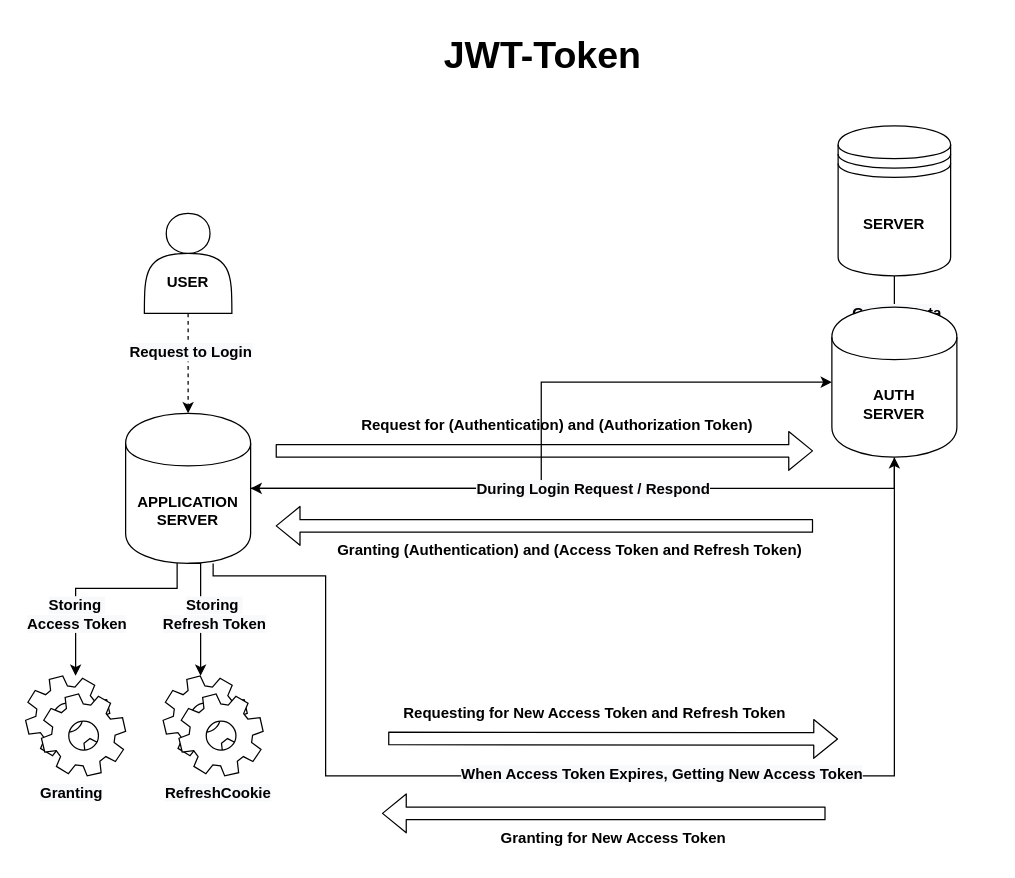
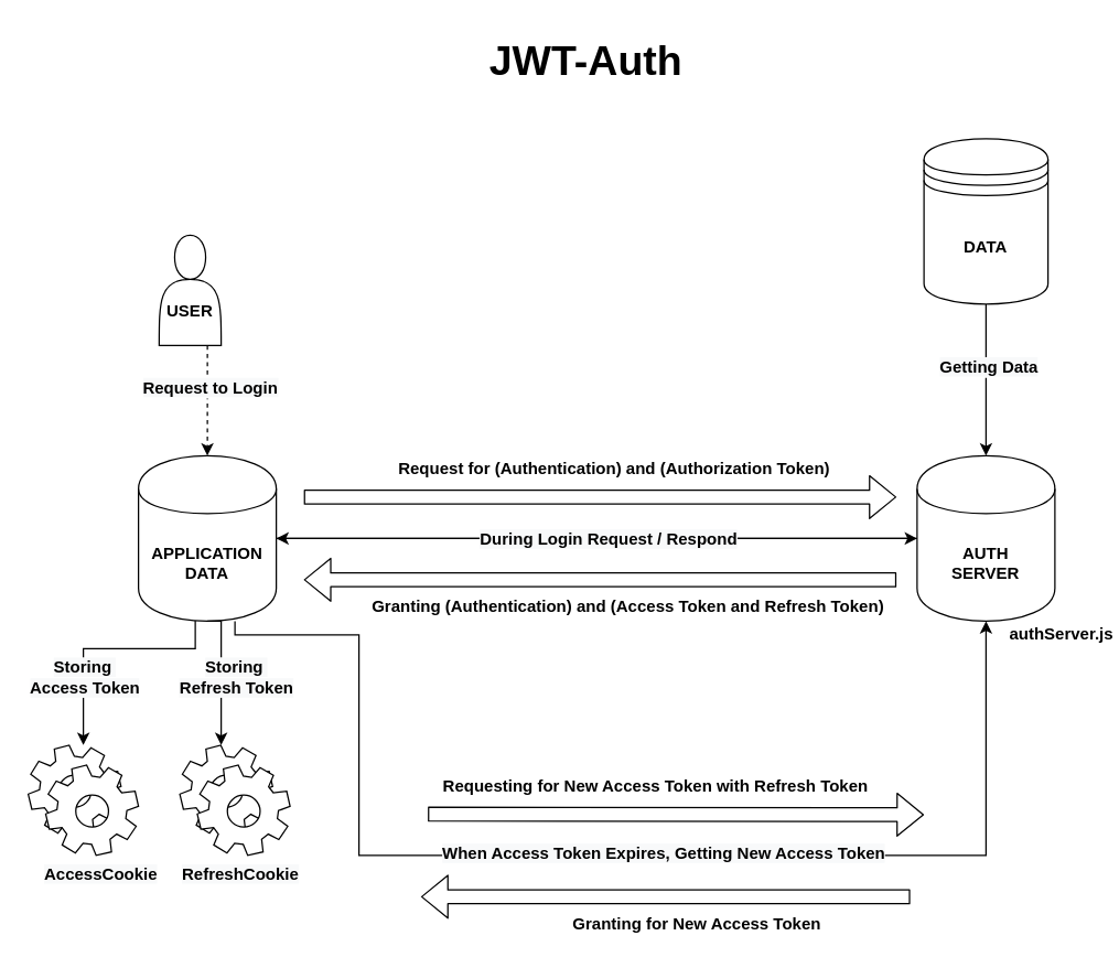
  <mxCell id="0" />
  <mxCell id="1" parent="0" />
  <mxCell id="2" style="edgeStyle=orthogonalEdgeStyle;rounded=0;orthogonalLoop=1;jettySize=auto;html=1;fontFamily=Helvetica;" parent="1" source="7" target="20" edge="1"><mxGeometry relative="1" as="geometry" /></mxCell>
  <mxCell id="3" style="edgeStyle=orthogonalEdgeStyle;rounded=0;orthogonalLoop=1;jettySize=auto;html=1;fontFamily=Helvetica;exitX=0.412;exitY=0.998;exitDx=0;exitDy=0;exitPerimeter=0;" parent="1" source="7" edge="1"><mxGeometry relative="1" as="geometry"><mxPoint x="140" y="450" as="sourcePoint" /><mxPoint x="60" y="540" as="targetPoint" /><Array as="points"><mxPoint x="141" y="470" /><mxPoint x="60" y="470" /></Array></mxGeometry></mxCell>
  <mxCell id="4" value="&lt;b style=&quot;font-size: 12px ; background-color: rgb(248 , 249 , 250)&quot;&gt;Storing&amp;nbsp;&lt;br&gt;Access Token&lt;/b&gt;" style="edgeLabel;html=1;align=center;verticalAlign=middle;resizable=0;points=[];fontFamily=Helvetica;" parent="3" vertex="1" connectable="0"><mxGeometry x="0.652" y="1" relative="1" as="geometry"><mxPoint x="-1" y="-20.56" as="offset" /></mxGeometry></mxCell>
  <mxCell id="5" style="edgeStyle=orthogonalEdgeStyle;rounded=0;orthogonalLoop=1;jettySize=auto;html=1;entryX=0.5;entryY=1;entryDx=0;entryDy=0;fontFamily=Helvetica;" parent="1" source="7" target="20" edge="1"><mxGeometry relative="1" as="geometry"><Array as="points"><mxPoint x="170" y="460" /><mxPoint x="260" y="460" /><mxPoint x="260" y="620" /><mxPoint x="715" y="620" /></Array></mxGeometry></mxCell>
  <mxCell id="6" value="&lt;span style=&quot;font-size: 12px ; background-color: rgb(248 , 249 , 250)&quot;&gt;&lt;b&gt;When Access Token Expires, Getting New Access Token&lt;/b&gt;&lt;/span&gt;" style="edgeLabel;html=1;align=center;verticalAlign=middle;resizable=0;points=[];fontFamily=Helvetica;" parent="5" vertex="1" connectable="0"><mxGeometry x="0.147" y="2" relative="1" as="geometry"><mxPoint x="-28" as="offset" /></mxGeometry></mxCell>
- <mxCell id="7" value="&lt;b&gt;APPLICATION&lt;br&gt;SERVER&lt;/b&gt;" style="shape=cylinder;whiteSpace=wrap;html=1;boundedLbl=1;backgroundOutline=1;fontFamily=Helvetica;" parent="1" vertex="1"><mxGeometry x="100" y="330" width="100" height="120" as="geometry" /></mxCell>
+ <mxCell id="7" value="&lt;b&gt;APPLICATION&lt;br&gt;DATA&lt;/b&gt;" style="shape=cylinder;whiteSpace=wrap;html=1;boundedLbl=1;backgroundOutline=1;fontFamily=Helvetica;" parent="1" vertex="1"><mxGeometry x="100" y="330" width="100" height="120" as="geometry" /></mxCell>
  <mxCell id="8" value="" style="shape=flexArrow;endArrow=classic;html=1;fontFamily=Helvetica;" parent="1" edge="1"><mxGeometry width="50" height="50" relative="1" as="geometry"><mxPoint x="220" y="360" as="sourcePoint" /><mxPoint x="650" y="360" as="targetPoint" /></mxGeometry></mxCell>
  <mxCell id="9" value="" style="shape=flexArrow;endArrow=classic;html=1;fontFamily=Helvetica;" parent="1" edge="1"><mxGeometry width="50" height="50" relative="1" as="geometry"><mxPoint x="650" y="420" as="sourcePoint" /><mxPoint x="220" y="420" as="targetPoint" /></mxGeometry></mxCell>
  <mxCell id="10" style="edgeStyle=orthogonalEdgeStyle;rounded=0;orthogonalLoop=1;jettySize=auto;html=1;entryX=0.5;entryY=0;entryDx=0;entryDy=0;fontFamily=Helvetica;dashed=1;" parent="1" source="12" target="7" edge="1"><mxGeometry relative="1" as="geometry"><Array as="points"><mxPoint x="150" y="290" /><mxPoint x="150" y="290" /></Array></mxGeometry></mxCell>
  <mxCell id="11" value="&lt;b style=&quot;font-size: 12px ; background-color: rgb(248 , 249 , 250)&quot;&gt;Request to Login&lt;/b&gt;" style="edgeLabel;html=1;align=center;verticalAlign=middle;resizable=0;points=[];fontFamily=Helvetica;" parent="10" vertex="1" connectable="0"><mxGeometry y="10" relative="1" as="geometry"><mxPoint x="-9" y="-10" as="offset" /></mxGeometry></mxCell>
- <mxCell id="12" value="&lt;b&gt;&lt;br&gt;&lt;br&gt;USER&lt;/b&gt;" style="shape=actor;whiteSpace=wrap;html=1;fontFamily=Helvetica;" parent="1" vertex="1"><mxGeometry x="115" y="170" width="70" height="80" as="geometry" /></mxCell>
+ <mxCell id="12" value="&lt;b&gt;&lt;br&gt;&lt;br&gt;USER&lt;/b&gt;" style="shape=actor;whiteSpace=wrap;html=1;fontFamily=Helvetica;" parent="1" vertex="1"><mxGeometry x="115" y="170" width="45" height="80" as="geometry" /></mxCell>
  <mxCell id="13" style="edgeStyle=orthogonalEdgeStyle;rounded=0;orthogonalLoop=1;jettySize=auto;html=1;entryX=0.5;entryY=0;entryDx=0;entryDy=0;fontFamily=Helvetica;" parent="1" source="15" target="20" edge="1"><mxGeometry relative="1" as="geometry"><Array as="points"><mxPoint x="715" y="270" /><mxPoint x="715" y="270" /></Array></mxGeometry></mxCell>
  <mxCell id="14" value="&lt;span style=&quot;font-size: 12px ; background-color: rgb(248 , 249 , 250)&quot;&gt;&lt;b&gt;Getting Data&lt;/b&gt;&lt;/span&gt;" style="edgeLabel;html=1;align=center;verticalAlign=middle;resizable=0;points=[];fontFamily=Helvetica;" parent="13" vertex="1" connectable="0"><mxGeometry x="-0.091" y="5" relative="1" as="geometry"><mxPoint x="-4" y="-5" as="offset" /></mxGeometry></mxCell>
- <mxCell id="15" value="&lt;b style=&quot;line-height: 120%&quot;&gt;SERVER&lt;/b&gt;" style="shape=datastore;whiteSpace=wrap;html=1;fontFamily=Helvetica;" parent="1" vertex="1"><mxGeometry x="670" y="100" width="90" height="120" as="geometry" /></mxCell>
+ <mxCell id="15" value="&lt;b style=&quot;line-height: 120%&quot;&gt;DATA&lt;/b&gt;" style="shape=datastore;whiteSpace=wrap;html=1;fontFamily=Helvetica;" parent="1" vertex="1"><mxGeometry x="670" y="100" width="90" height="120" as="geometry" /></mxCell>
  <mxCell id="16" style="edgeStyle=orthogonalEdgeStyle;rounded=0;orthogonalLoop=1;jettySize=auto;html=1;fontFamily=Helvetica;" parent="1" source="20" target="7" edge="1"><mxGeometry relative="1" as="geometry"><Array as="points"><mxPoint x="430" y="390" /><mxPoint x="430" y="390" /></Array></mxGeometry></mxCell>
  <mxCell id="17" value="&lt;span style=&quot;font-size: 12px ; background-color: rgb(248 , 249 , 250)&quot;&gt;&lt;b&gt;During Login Request / Respond&lt;/b&gt;&lt;/span&gt;" style="edgeLabel;html=1;align=center;verticalAlign=middle;resizable=0;points=[];fontFamily=Helvetica;" parent="16" vertex="1" connectable="0"><mxGeometry x="0.103" y="-1" relative="1" as="geometry"><mxPoint x="31" y="1" as="offset" /></mxGeometry></mxCell>
  <mxCell id="18" style="edgeStyle=orthogonalEdgeStyle;rounded=0;orthogonalLoop=1;jettySize=auto;html=1;fontFamily=Helvetica;exitX=0.5;exitY=1;exitDx=0;exitDy=0;" parent="1" source="7" target="24" edge="1"><mxGeometry relative="1" as="geometry"><mxPoint x="185" y="430" as="sourcePoint" /><mxPoint x="250" y="540" as="targetPoint" /><Array as="points"><mxPoint x="160" y="450" /></Array></mxGeometry></mxCell>
  <mxCell id="19" value="&lt;b style=&quot;font-size: 12px ; background-color: rgb(248 , 249 , 250)&quot;&gt;Storing&amp;nbsp;&lt;br&gt;Refresh Token&lt;/b&gt;" style="edgeLabel;html=1;align=center;verticalAlign=middle;resizable=0;points=[];fontFamily=Helvetica;" parent="18" vertex="1" connectable="0"><mxGeometry x="0.244" y="1" relative="1" as="geometry"><mxPoint x="9" y="-12" as="offset" /></mxGeometry></mxCell>
- <mxCell id="20" value="&lt;b&gt;AUTH&lt;br&gt;SERVER&lt;/b&gt;" style="shape=cylinder;whiteSpace=wrap;html=1;boundedLbl=1;backgroundOutline=1;fontFamily=Helvetica;" parent="1" vertex="1"><mxGeometry x="665" y="245" width="100" height="120" as="geometry" /></mxCell>
- <mxCell id="22" value="&lt;h1&gt;&lt;font style=&quot;font-size: 30px&quot;&gt;JWT-Token&lt;/font&gt;&lt;/h1&gt;" style="text;html=1;strokeColor=none;fillColor=none;spacing=5;spacingTop=-20;whiteSpace=wrap;overflow=hidden;rounded=0;fontFamily=Helvetica;" parent="1" vertex="1"><mxGeometry x="350" y="20" width="430" height="120" as="geometry" /></mxCell>
+ <mxCell id="20" value="&lt;b&gt;AUTH&lt;br&gt;SERVER&lt;/b&gt;" style="shape=cylinder;whiteSpace=wrap;html=1;boundedLbl=1;backgroundOutline=1;fontFamily=Helvetica;" parent="1" vertex="1"><mxGeometry x="665" y="330" width="100" height="120" as="geometry" /></mxCell>
+ <mxCell id="21" value="&lt;b&gt;authServer.js&lt;/b&gt;" style="text;html=1;strokeColor=none;fillColor=none;align=center;verticalAlign=middle;whiteSpace=wrap;rounded=0;fontFamily=Helvetica;" parent="1" vertex="1"><mxGeometry x="750" y="450" width="40" height="20" as="geometry" /></mxCell>
+ <mxCell id="22" value="&lt;h1&gt;&lt;font style=&quot;font-size: 30px&quot;&gt;JWT-Auth&lt;/font&gt;&lt;/h1&gt;" style="text;html=1;strokeColor=none;fillColor=none;spacing=5;spacingTop=-20;whiteSpace=wrap;overflow=hidden;rounded=0;fontFamily=Helvetica;" parent="1" vertex="1"><mxGeometry x="350" y="20" width="430" height="120" as="geometry" /></mxCell>
  <mxCell id="23" value="&lt;b&gt;Request for (Authentication) and (Authorization Token)&lt;/b&gt;" style="text;html=1;align=center;verticalAlign=middle;resizable=0;points=[];autosize=1;fontFamily=Helvetica;" parent="1" vertex="1"><mxGeometry x="280" y="330" width="330" height="20" as="geometry" /></mxCell>
  <mxCell id="24" value="" style="shape=mxgraph.bpmn.service_task;html=1;outlineConnect=0;fontFamily=Helvetica;" parent="1" vertex="1"><mxGeometry x="130" y="540" width="80" height="80" as="geometry" /></mxCell>
  <mxCell id="25" value="&lt;b style=&quot;color: rgb(0 , 0 , 0) ; font-family: &amp;#34;helvetica&amp;#34; ; font-size: 12px ; font-style: normal ; letter-spacing: normal ; text-align: center ; text-indent: 0px ; text-transform: none ; word-spacing: 0px ; background-color: rgb(248 , 249 , 250)&quot;&gt;RefreshCookie&lt;/b&gt;" style="text;whiteSpace=wrap;html=1;fontFamily=Helvetica;" parent="1" vertex="1"><mxGeometry x="130" y="620" width="110" height="30" as="geometry" /></mxCell>
  <mxCell id="26" value="&lt;b&gt;Granting (Authentication) and (Access Token and Refresh Token)&lt;/b&gt;" style="text;html=1;align=center;verticalAlign=middle;resizable=0;points=[];autosize=1;fontFamily=Helvetica;" parent="1" vertex="1"><mxGeometry x="260" y="430" width="390" height="20" as="geometry" /></mxCell>
  <mxCell id="27" value="" style="shape=mxgraph.bpmn.service_task;html=1;outlineConnect=0;fontFamily=Helvetica;" parent="1" vertex="1"><mxGeometry x="20" y="540" width="80" height="80" as="geometry" /></mxCell>
- <mxCell id="28" value="&lt;b style=&quot;color: rgb(0 , 0 , 0) ; font-family: &amp;#34;helvetica&amp;#34; ; font-size: 12px ; font-style: normal ; letter-spacing: normal ; text-align: center ; text-indent: 0px ; text-transform: none ; word-spacing: 0px ; background-color: rgb(248 , 249 , 250)&quot;&gt;Granting&lt;/b&gt;" style="text;whiteSpace=wrap;html=1;fontFamily=Helvetica;" parent="1" vertex="1"><mxGeometry x="30" y="620" width="110" height="30" as="geometry" /></mxCell>
+ <mxCell id="28" value="&lt;b style=&quot;color: rgb(0 , 0 , 0) ; font-family: &amp;#34;helvetica&amp;#34; ; font-size: 12px ; font-style: normal ; letter-spacing: normal ; text-align: center ; text-indent: 0px ; text-transform: none ; word-spacing: 0px ; background-color: rgb(248 , 249 , 250)&quot;&gt;AccessCookie&lt;/b&gt;" style="text;whiteSpace=wrap;html=1;fontFamily=Helvetica;" parent="1" vertex="1"><mxGeometry x="30" y="620" width="110" height="30" as="geometry" /></mxCell>
  <mxCell id="29" value="" style="shape=flexArrow;endArrow=classic;html=1;fontFamily=Helvetica;" parent="1" edge="1"><mxGeometry width="50" height="50" relative="1" as="geometry"><mxPoint x="310" y="590" as="sourcePoint" /><mxPoint x="670" y="590.5" as="targetPoint" /></mxGeometry></mxCell>
  <mxCell id="30" value="" style="shape=flexArrow;endArrow=classic;html=1;fontFamily=Helvetica;" parent="1" edge="1"><mxGeometry width="50" height="50" relative="1" as="geometry"><mxPoint x="660" y="650" as="sourcePoint" /><mxPoint x="305" y="650" as="targetPoint" /></mxGeometry></mxCell>
  <mxCell id="31" value="&lt;span style=&quot;color: rgba(0 , 0 , 0 , 0) ; font-family: monospace ; font-size: 0px&quot;&gt;%3CmxGraphModel%3E%3Croot%3E%3CmxCell%20id%3D%220%22%2F%3E%3CmxCell%20id%3D%221%22%20parent%3D%220%22%2F%3E%3CmxCell%20id%3D%222%22%20value%3D%22%26lt%3Bb%26gt%3BRequest%20for%20(Authentication)%20and%20(Authorization%20Token)%26lt%3B%2Fb%26gt%3B%22%20style%3D%22text%3Bhtml%3D1%3Balign%3Dcenter%3BverticalAlign%3Dmiddle%3Bresizable%3D0%3Bpoints%3D%5B%5D%3Bautosize%3D1%3BfontFamily%3DHelvetica%3B%22%20vertex%3D%221%22%20parent%3D%221%22%3E%3CmxGeometry%20x%3D%22300%22%20y%3D%22260%22%20width%3D%22330%22%20height%3D%2220%22%20as%3D%22geometry%22%2F%3E%3C%2FmxCell%3E%3C%2Froot%3E%3C%2FmxGraphModel%3E&lt;/span&gt;&lt;span style=&quot;color: rgba(0 , 0 , 0 , 0) ; font-family: monospace ; font-size: 0px&quot;&gt;%3CmxGraphModel%3E%3Croot%3E%3CmxCell%20id%3D%220%22%2F%3E%3CmxCell%20id%3D%221%22%20parent%3D%220%22%2F%3E%3CmxCell%20id%3D%222%22%20value%3D%22%26lt%3Bb%26gt%3BRequest%20for%20(Authentication)%20and%20(Authorization%20Token)%26lt%3B%2Fb%26gt%3B%22%20style%3D%22text%3Bhtml%3D1%3Balign%3Dcenter%3BverticalAlign%3Dmiddle%3Bresizable%3D0%3Bpoints%3D%5B%5D%3Bautosize%3D1%3BfontFamily%3DHelvetica%3B%22%20vertex%3D%221%22%20parent%3D%221%22%3E%3CmxGeometry%20x%3D%22300%22%20y%3D%22260%22%20width%3D%22330%22%20height%3D%2220%22%20as%3D%22geometry%22%2F%3E%3C%2FmxCell%3E%3C%2Froot%3E%3C%2FmxGraphModel%3E&lt;/span&gt;" style="text;html=1;align=center;verticalAlign=middle;resizable=0;points=[];autosize=1;fontFamily=Helvetica;" parent="1" vertex="1"><mxGeometry x="512" y="561" width="20" height="20" as="geometry" /></mxCell>
- <mxCell id="32" value="&lt;b&gt;Requesting for New Access Token and Refresh Token&lt;/b&gt;" style="text;html=1;align=center;verticalAlign=middle;resizable=0;points=[];autosize=1;fontFamily=Helvetica;" parent="1" vertex="1"><mxGeometry x="315" y="560" width="320" height="20" as="geometry" /></mxCell>
- <mxCell id="33" value="&lt;b&gt;Granting for New Access Token&lt;/b&gt;" style="text;html=1;align=center;verticalAlign=middle;resizable=0;points=[];autosize=1;fontFamily=Helvetica;" parent="1" vertex="1"><mxGeometry x="390" y="660" width="200" height="20" as="geometry" /></mxCell>
+ <mxCell id="32" value="&lt;b&gt;Requesting for New Access Token with Refresh Token&lt;/b&gt;" style="text;html=1;align=center;verticalAlign=middle;resizable=0;points=[];autosize=1;fontFamily=Helvetica;" parent="1" vertex="1"><mxGeometry x="315" y="560" width="320" height="20" as="geometry" /></mxCell>
+ <mxCell id="33" value="&lt;b&gt;Granting for New Access Token&lt;/b&gt;" style="text;html=1;align=center;verticalAlign=middle;resizable=0;points=[];autosize=1;fontFamily=Helvetica;" parent="1" vertex="1"><mxGeometry x="405" y="660" width="200" height="20" as="geometry" /></mxCell>
